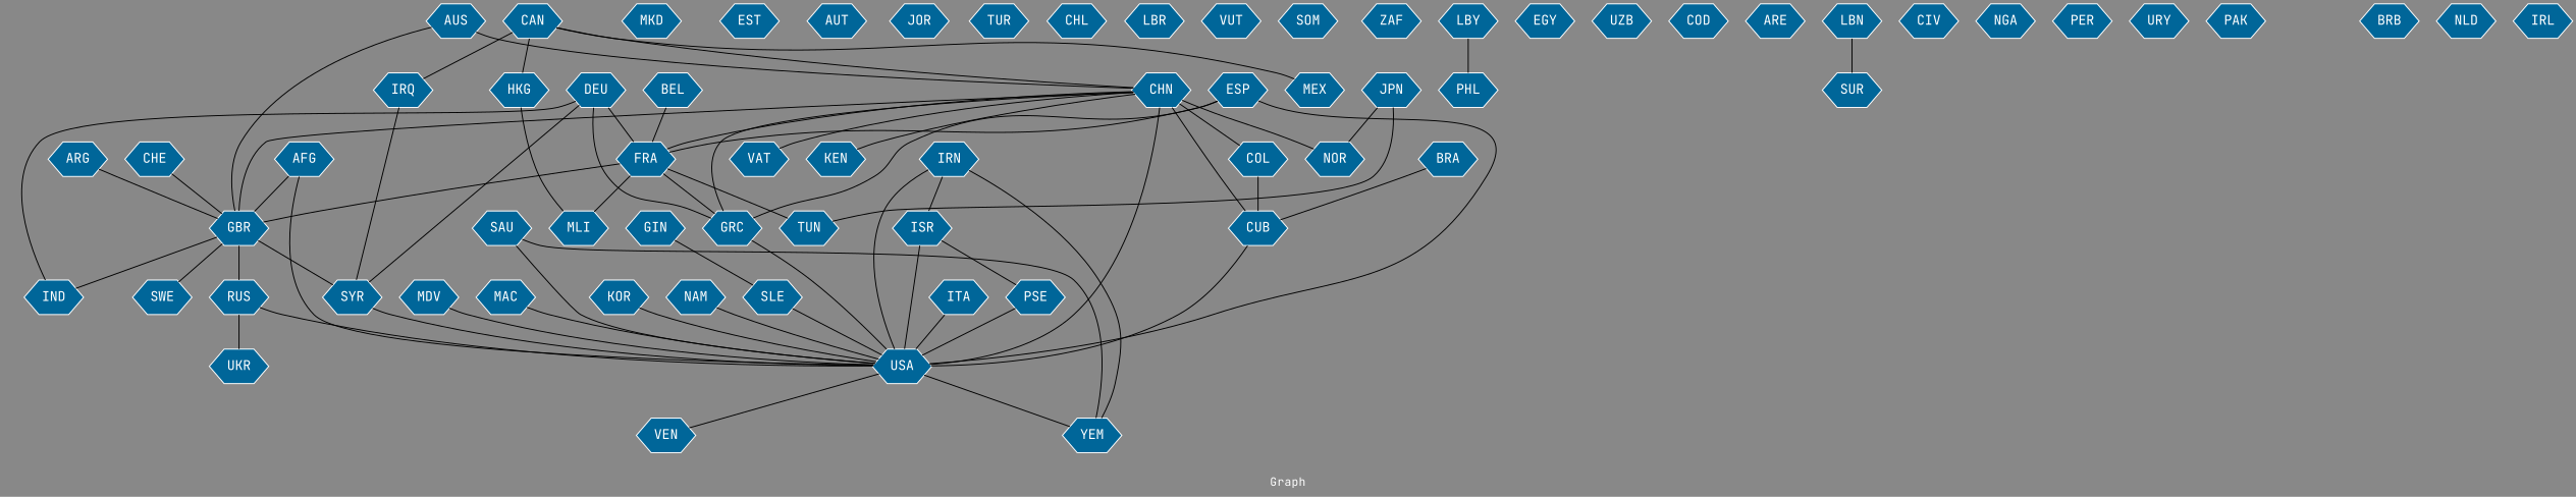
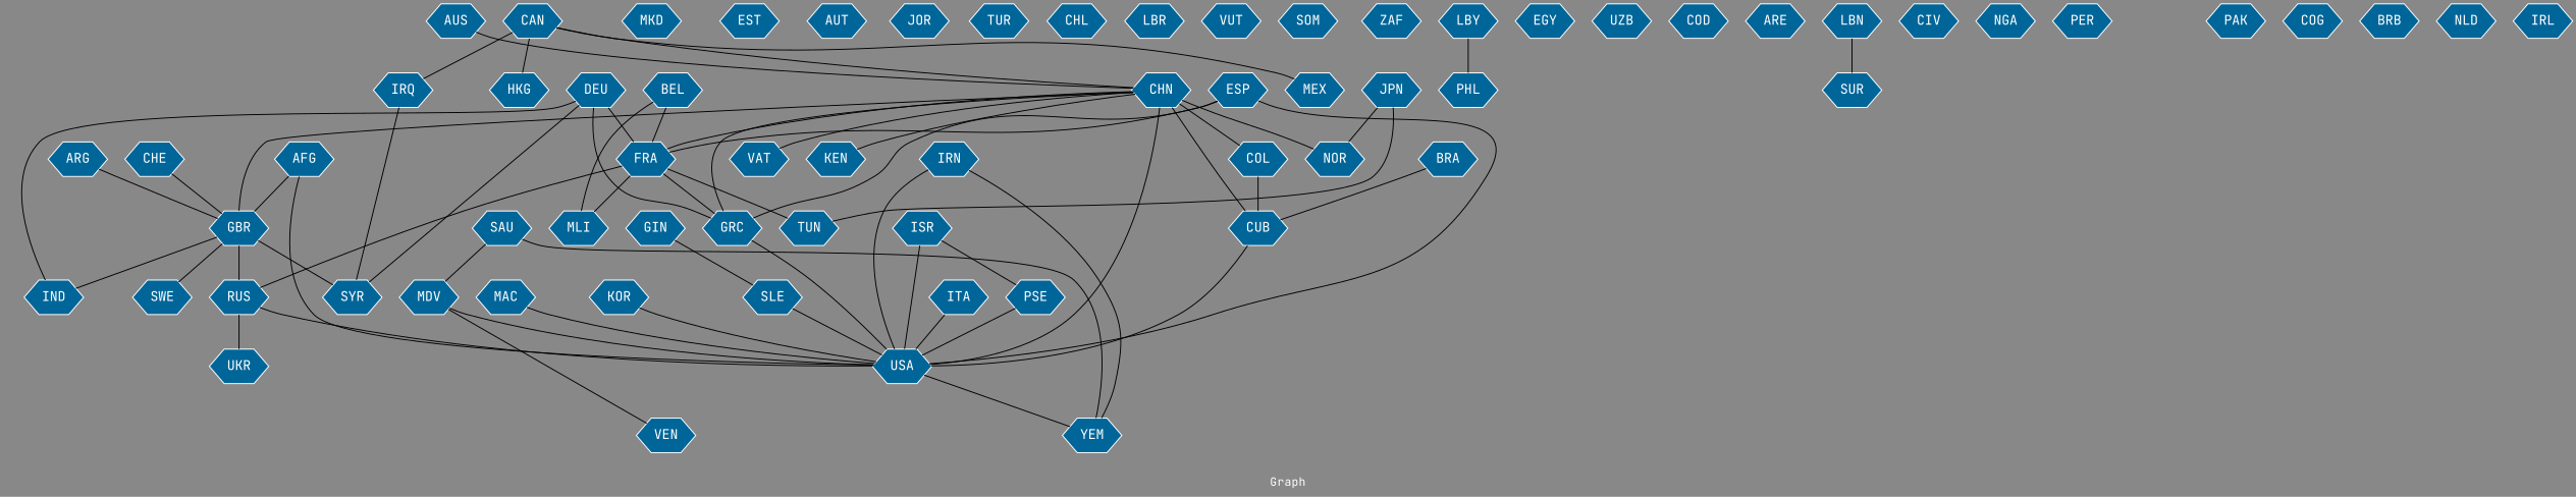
  graph {
    bgcolor="#888888"
    fontcolor=white
    fontname="JetBrains Mono"
    fontsize=12
    label="Graph"
    node [color=white fillcolor="#006699" fontcolor=white fontname="JetBrains Mono" shape=hexagon style=filled]
    edge [arrowhead=open color=black fontcolor=white fontname="JetBrains Mono" fontsize=12 weight=1]
    n1 [label=GBR]
    n2 [label=RUS]
    n3 [label=SYR]
    n4 [label=SWE]
    n5 [label=IND]
    n6 [label=USA]
    n7 [label=UKR]
    n8 [label=IRQ]
    n9 [label=CAN]
    n10 [label=MEX]
    n11 [label=CHN]
    n12 [label=HKG]
    n13 [label=FRA]
    n14 [label=GRC]
    n15 [label=CUB]
    n16 [label=VAT]
    n17 [label=KEN]
    n18 [label=COL]
    n19 [label=NOR]
    n20 [label=YEM]
    n21 [label=VEN]
    n22 [label=TUN]
    n23 [label=MLI]
    n24 [label=DEU]
    n25 [label=MKD]
    n26 [label=ITA]
    n27 [label=EST]
    n28 [label=IRN]
    n29 [label=ISR]
    n30 [label=PSE]
    n31 [label=AUT]
    n32 [label=JOR]
    n33 [label=TUR]
    n34 [label=SAU]
    n35 [label=AFG]
    n36 [label=CHL]
    n37 [label=AUS]
    n38 [label=BRA]
    n39 [label=MAC]
    n40 [label=BEL]
    n41 [label=LBR]
    n42 [label=VUT]
    n43 [label=SOM]
    n44 [label=ZAF]
    n45 [label=ARG]
    n46 [label=CHE]
    n47 [label=LBY]
    n48 [label=PHL]
    n49 [label=EGY]
    n50 [label=UZB]
    n51 [label=JPN]
    n52 [label=MDV]
    n53 [label=GIN]
    n54 [label=SLE]
    n55 [label=ESP]
    n56 [label=COD]
    n57 [label=ARE]
    n58 [label=SUR]
    n59 [label=LBN]
    n60 [label=CIV]
    n61 [label=NGA]
    n62 [label=KOR]
    n63 [label=PER]
-   n64 [label=URY]
    n65 [label=PAK]
+   n66 [label=COG]
    n67 [label=BRB]
    n68 [label=NLD]
    n69 [label=IRL]
-   n70 [label=NAM]
    n1 -- n2
    n1 -- n3 [weight=2]
    n1 -- n4
    n1 -- n5
    n2 -- n6
    n2 -- n7 [weight=6]
-   n3 -- n6 [weight=2]
    n6 -- n20 [weight=3]
-   n6 -- n21
+   n52 -- n21
    n8 -- n3
    n9 -- n8
    n9 -- n10 [weight=2]
    n9 -- n11
    n9 -- n12 [weight=3]
    n11 -- n1
    n11 -- n6 [weight=11]
    n11 -- n13 [weight=2]
    n11 -- n14
    n11 -- n15
    n11 -- n16
    n11 -- n17
    n11 -- n18
    n11 -- n19
-   n13 -- n1
+   n13 -- n2
    n13 -- n14
    n13 -- n22
    n13 -- n23
    n14 -- n6
    n15 -- n6
    n18 -- n15
    n24 -- n3
    n24 -- n5
    n24 -- n13 [weight=6]
    n24 -- n14 [weight=4]
    n26 -- n6 [weight=2]
    n28 -- n6 [weight=7]
    n28 -- n20
-   n28 -- n29 [weight=5]
    n29 -- n6 [weight=10]
    n29 -- n30 [weight=3]
    n30 -- n6 [weight=2]
-   n34 -- n6
+   n34 -- n52
    n34 -- n20 [weight=3]
    n35 -- n1
    n35 -- n6 [weight=5]
-   n37 -- n1
    n37 -- n11 [weight=2]
    n38 -- n15 [weight=2]
    n39 -- n6
    n40 -- n13
-   n12 -- n23
+   n40 -- n23
    n45 -- n1
    n46 -- n1
    n47 -- n48 [weight=3]
    n51 -- n19
    n51 -- n22
    n52 -- n6
    n53 -- n54
    n54 -- n6
    n55 -- n6
    n55 -- n13
    n55 -- n14 [weight=2]
    n59 -- n58
    n62 -- n6
-   n70 -- n6
  }
